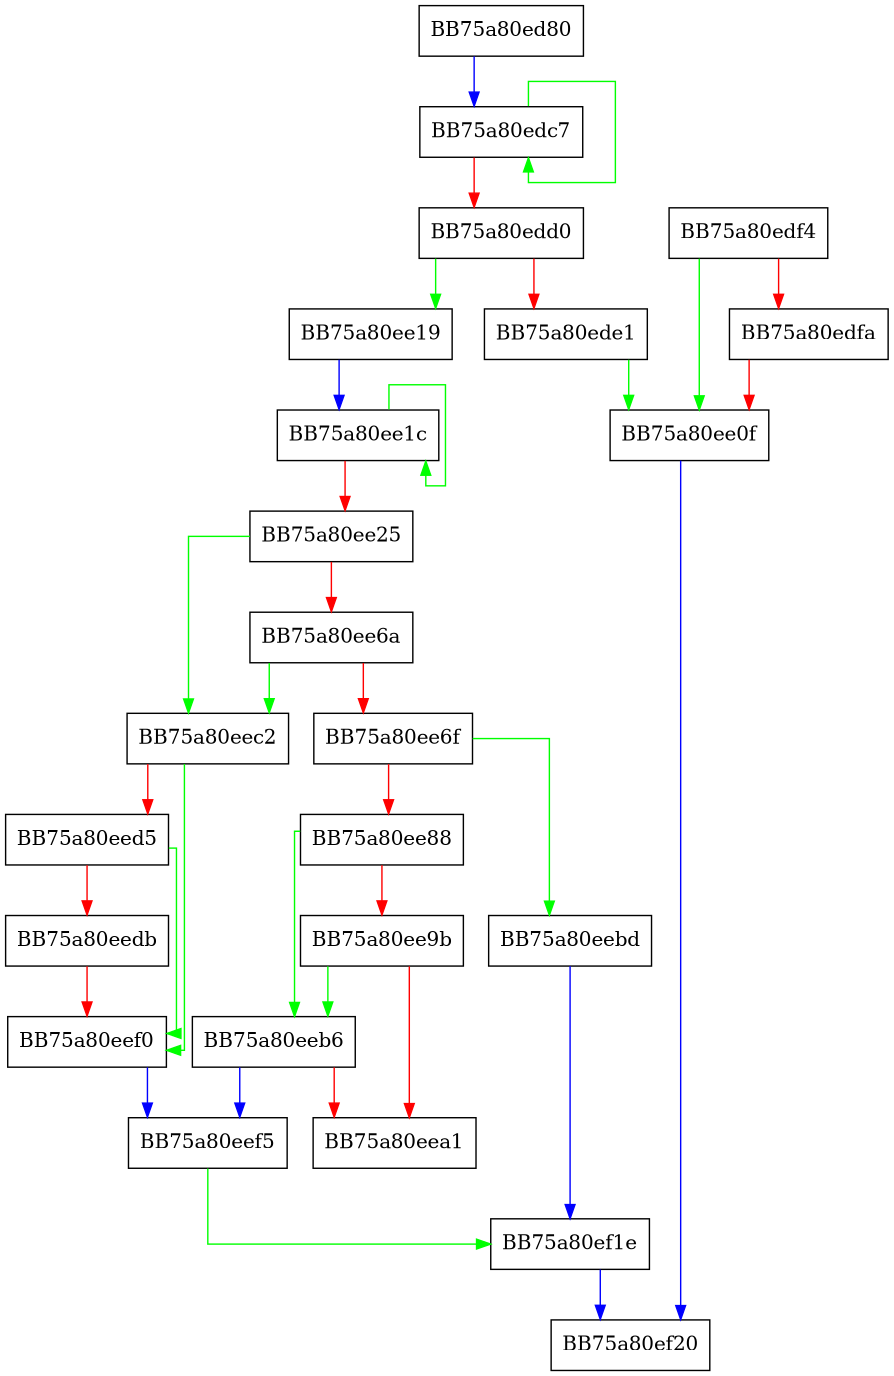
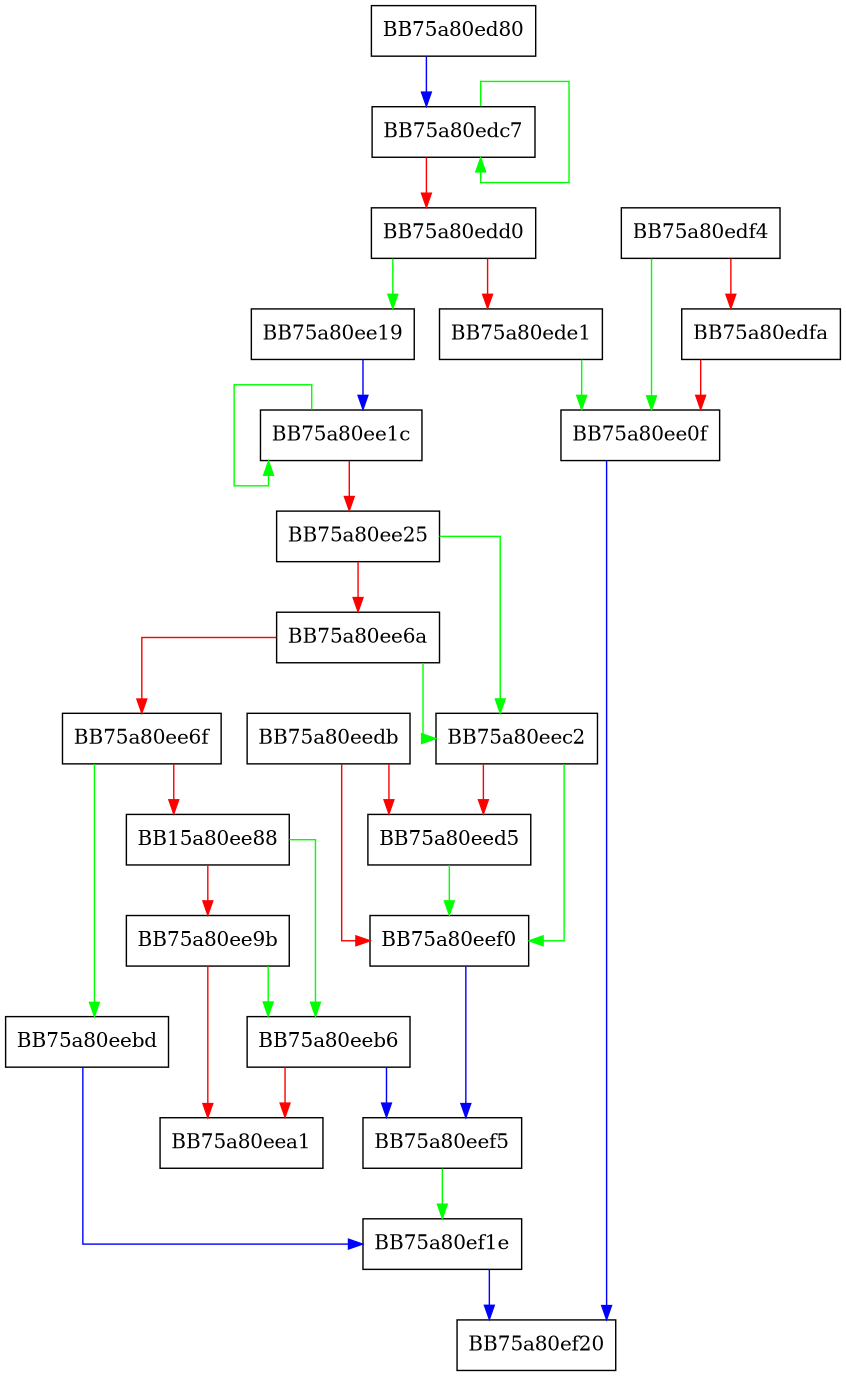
  digraph {
    splines=ortho
    node [shape=box]
    edge [color=red]
    BB75a80ed80
    BB75a80edc7
    BB75a80edd0
    BB75a80ee19
    BB75a80ede1
    BB75a80ee1c
    BB75a80ee0f
    BB75a80ee25
    BB75a80ef20
    BB75a80edf4
    BB75a80edfa
    BB75a80eec2
    BB75a80ee6a
    BB75a80eef0
    BB75a80eed5
    BB75a80ee6f
    BB75a80eef5
    BB75a80eedb
    BB75a80eebd
-   BB75a80ee88
+   BB75a80ee88 [label=BB15a80ee88]
    BB75a80ef1e
    BB75a80eeb6
    BB75a80ee9b
    BB75a80eea1
    BB75a80ed80 -> BB75a80edc7 [color=blue]
    BB75a80edc7 -> BB75a80edc7 [color=green]
    BB75a80edc7 -> BB75a80edd0
    BB75a80edd0 -> BB75a80ee19 [color=green]
    BB75a80edd0 -> BB75a80ede1
    BB75a80ee19 -> BB75a80ee1c [color=blue]
    BB75a80ede1 -> BB75a80ee0f [color=green]
    BB75a80ee1c -> BB75a80ee1c [color=green]
    BB75a80ee1c -> BB75a80ee25
    BB75a80ee0f -> BB75a80ef20 [color=blue]
    BB75a80ee25 -> BB75a80eec2 [color=green]
    BB75a80ee25 -> BB75a80ee6a
    BB75a80edf4 -> BB75a80ee0f [color=green]
    BB75a80edf4 -> BB75a80edfa
    BB75a80edfa -> BB75a80ee0f
    BB75a80eec2 -> BB75a80eef0 [color=green]
    BB75a80eec2 -> BB75a80eed5
    BB75a80ee6a -> BB75a80eec2 [color=green]
    BB75a80ee6a -> BB75a80ee6f
    BB75a80eef0 -> BB75a80eef5 [color=blue]
    BB75a80eed5 -> BB75a80eef0 [color=green]
-   BB75a80eed5 -> BB75a80eedb
+   BB75a80eedb -> BB75a80eed5
    BB75a80ee6f -> BB75a80eebd [color=green]
    BB75a80ee6f -> BB75a80ee88
    BB75a80eef5 -> BB75a80ef1e [color=green]
    BB75a80eedb -> BB75a80eef0
    BB75a80eebd -> BB75a80ef1e [color=blue]
    BB75a80ee88 -> BB75a80eeb6 [color=green]
    BB75a80ee88 -> BB75a80ee9b
    BB75a80ef1e -> BB75a80ef20 [color=blue]
    BB75a80eeb6 -> BB75a80eef5 [color=blue]
    BB75a80eeb6 -> BB75a80eea1
    BB75a80ee9b -> BB75a80eeb6 [color=green]
    BB75a80ee9b -> BB75a80eea1
  }
